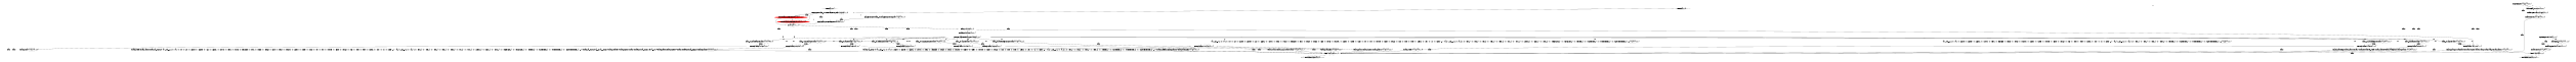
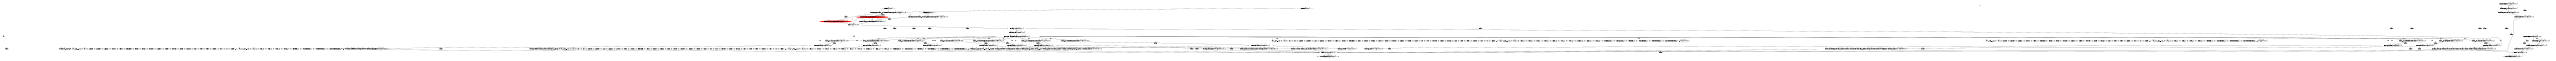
  digraph {
    node [fillcolor=white shape=ellipse style=filled]
    edge [style=bold]
    n1 [label="enterOuterAlt(_localctx,1)@@@11@@@['1', '1', '1']"]
    n2 [label="{setState(538)match(CAST)setState(539)match(T__0)setState(540)expression()setState(541)match(AS)setState(542)dataType()setState(543)match(T__1)}@@@12@@@['1', '1', '1']"]
    n3 [label="{exitRule()}@@@161@@@['0', '0', '1']"]
    n4 [label="{exitRule()}@@@24@@@['1', '1', '0']"]
    n5 [label="_localctx = new SubqueryExpressionContext(_localctx)@@@118@@@['0', '0', '1']"]
    n6 [fillcolor=lightgray label="return _localctx@@@164@@@['0', '0', '1']"]
    n7 [label="enterOuterAlt(_localctx,7)@@@119@@@['0', '0', '1']"]
    n8 [label="{setState(577)match(T__0)setState(578)query()setState(579)match(T__1)}@@@120@@@['0', '0', '1']"]
+   n9 [fillcolor=lightgray label="primaryExpression['0', '0', '1']" shape=diamond]
    n10 [label="PrimaryExpressionContext _localctx = new PrimaryExpressionContext(_ctx,getState())@@@3@@@['0', '0', '1']"]
    n11 [label="_localctx = new ConstantDefaultContext(_localctx)@@@44@@@['0', '0', '1']"]
    n12 [label="_localctx = new DereferenceContext(_localctx)@@@136@@@['0', '0', '1']"]
    n13 [label="_localctx = new ExtractContext(_localctx)@@@27@@@['0', '0', '1']"]
    n14 [label="_localctx = new ParenthesizedExpressionContext(_localctx)@@@143@@@['0', '0', '1']"]
    n15 [label="_localctx = new CastContext(_localctx)@@@10@@@['0', '0', '1']"]
    n16 [label="_localctx = new StarContext(_localctx)@@@58@@@['0', '0', '1']"]
    n17 [label="_localctx = new ColumnReferenceContext(_localctx)@@@129@@@['0', '0', '1']"]
    n18 [label="_localctx = new FunctionCallContext(_localctx)@@@75@@@['0', '0', '1']"]
    n19 [label="_localctx = new StarContext(_localctx)@@@51@@@['0', '0', '1']"]
    n20 [label="enterRule(_localctx,52,RULE_primaryExpression)@@@4@@@['0', '0', '1']"]
    n21 [label="enterOuterAlt(_localctx,3)@@@45@@@['0', '0', '1']"]
    n22 [label="{setState(552)constant()}@@@46@@@['0', '0', '1']"]
    n23 [label="int _la@@@5@@@['1', '1', '1']"]
    n24 [label="{setState(557)_la = _input.LA(1)if ((((_la) & ~0x3f) == 0 && ((1L << _la) & ((1L << ANALYZE) | (1L << ANALYZED) | (1L << CATALOGS) | (1L << COLUMNS) | (1L << DEBUG) | (1L << EXECUTABLE) | (1L << EXPLAIN) | (1L << FORMAT) | (1L << FUNCTIONS) | (1L << GRAPHVIZ) | (1L << MAPPED) | (1L << OPTIMIZED) | (1L << PARSED) | (1L << PHYSICAL) | (1L << PLAN) | (1L << RLIKE) | (1L << QUERY) | (1L << SCHEMAS) | (1L << SHOW) | (1L << SYS) | (1L << TABLES))) != 0) || ((((_la - 64)) & ~0x3f) == 0 && ((1L << (_la - 64)) & ((1L << (TEXT - 64)) | (1L << (TYPE - 64)) | (1L << (TYPES - 64)) | (1L << (VERIFY - 64)) | (1L << (IDENTIFIER - 64)) | (1L << (DIGIT_IDENTIFIER - 64)) | (1L << (QUOTED_IDENTIFIER - 64)) | (1L << (BACKQUOTED_IDENTIFIER - 64)))) != 0)) {{setState(554)qualifiedName()setState(555)match(DOT)}}setState(559)match(ASTERISK)}@@@60@@@['0', '0', '1']"]
    n25 [label="{setState(560)identifier()setState(561)match(T__0)setState(573)_la = _input.LA(1)if ((((_la) & ~0x3f) == 0 && ((1L << _la) & ((1L << T__0) | (1L << ALL) | (1L << ANALYZE) | (1L << ANALYZED) | (1L << CAST) | (1L << CATALOGS) | (1L << COLUMNS) | (1L << DEBUG) | (1L << DISTINCT) | (1L << EXECUTABLE) | (1L << EXISTS) | (1L << EXPLAIN) | (1L << EXTRACT) | (1L << FALSE) | (1L << FORMAT) | (1L << FUNCTIONS) | (1L << GRAPHVIZ) | (1L << MAPPED) | (1L << MATCH) | (1L << NOT) | (1L << NULL) | (1L << OPTIMIZED) | (1L << PARSED) | (1L << PHYSICAL) | (1L << PLAN) | (1L << RLIKE) | (1L << QUERY) | (1L << SCHEMAS) | (1L << SHOW) | (1L << SYS) | (1L << TABLES))) != 0) || ((((_la - 64)) & ~0x3f) == 0 && ((1L << (_la - 64)) & ((1L << (TEXT - 64)) | (1L << (TRUE - 64)) | (1L << (TYPE - 64)) | (1L << (TYPES - 64)) | (1L << (VERIFY - 64)) | (1L << (PLUS - 64)) | (1L << (MINUS - 64)) | (1L << (ASTERISK - 64)) | (1L << (PARAM - 64)) | (1L << (STRING - 64)) | (1L << (INTEGER_VALUE - 64)) | (1L << (DECIMAL_VALUE - 64)) | (1L << (IDENTIFIER - 64)) | (1L << (DIGIT_IDENTIFIER - 64)) | (1L << (QUOTED_IDENTIFIER - 64)) | (1L << (BACKQUOTED_IDENTIFIER - 64)))) != 0)) {{setState(563)_la = _input.LA(1)if (_la == ALL || _la == DISTINCT) {{setState(562)setQuantifier()}}setState(565)expression()setState(570)_errHandler.sync(this)_la = _input.LA(1)while (_la == T__2) {{{setState(566)match(T__2)setState(567)expression()}}setState(572)_errHandler.sync(this)_la = _input.LA(1)}}}setState(575)match(T__1)}@@@77@@@['0', '0', '1']"]
    n26 [label="setState(587)@@@7@@@['0', '0', '1']"]
    n27 [label="_errHandler.sync(this)@@@8@@@['0', '0', '1']"]
    n28 [label="_errHandler.reportError(this,re)@@@21@@@['1', '1', '0']"]
    n29 [label="_errHandler.recover(this,re)@@@22@@@['1', '1', '0']"]
    n30 [label="enterOuterAlt(_localctx,9)@@@137@@@['0', '0', '1']"]
    n31 [label="_localctx.exception = re@@@157@@@['0', '0', '1']"]
    n32 [label="_errHandler.reportError(this,re)@@@158@@@['0', '0', '1']"]
    n33 [label="_errHandler.recover(this,re)@@@159@@@['0', '0', '1']"]
    n34 [fillcolor=lightgray label="nonReserved['1', '0', '0']" shape=diamond]
    n35 [label="NonReservedContext _localctx = new NonReservedContext(_ctx,getState())@@@3@@@['1', '1', '0']"]
    n36 [fillcolor=red label="enterRule(_localctx,92,RULE_nonReserved)@@@4@@@['0', '1', '0']"]
    n37 [fillcolor=lightgray label="return _localctx@@@27@@@['1', '1', '0']"]
    n38 [fillcolor=red label="enterRule(_localctx,76,RULE_nonReserved)@@@4@@@['1', '0', '0']"]
    n39 [label="RecognitionException re@@@156@@@['0', '0', '1']" shape=diamond]
    n40 [fillcolor=lightgray label="nonReserved['0', '1', '0']" shape=diamond]
    n41 [label="{setState(553)match(ASTERISK)}@@@53@@@['0', '0', '1']"]
    n42 [label="enterOuterAlt(_localctx,2)@@@28@@@['0', '0', '1']"]
    n43 [label="{setState(545)match(EXTRACT)setState(546)match(T__0)setState(547)((ExtractContext)_localctx).field = identifier()setState(548)match(FROM)setState(549)valueExpression(0)setState(550)match(T__1)}@@@29@@@['0', '0', '1']"]
    n44 [label="getInterpreter().adaptivePredict(_input,83,_ctx)@@@9@@@['0', '0', '1']" shape=diamond]
    n45 [label="(((_la) & ~0x3f) == 0 && ((1L << _la) & ((1L << T__0) | (1L << ALL) | (1L << ANALYZE) | (1L << ANALYZED) | (1L << CAST) | (1L << CATALOGS) | (1L << COLUMNS) | (1L << DEBUG) | (1L << DISTINCT) | (1L << EXECUTABLE) | (1L << EXISTS) | (1L << EXPLAIN) | (1L << EXTRACT) | (1L << FALSE) | (1L << FORMAT) | (1L << FUNCTIONS) | (1L << GRAPHVIZ) | (1L << MAPPED) | (1L << MATCH) | (1L << NOT) | (1L << NULL) | (1L << OPTIMIZED) | (1L << PARSED) | (1L << PHYSICAL) | (1L << PLAN) | (1L << RLIKE) | (1L << QUERY) | (1L << SCHEMAS) | (1L << SHOW) | (1L << SYS) | (1L << TABLES))) != 0) || ((((_la - 64)) & ~0x3f) == 0 && ((1L << (_la - 64)) & ((1L << (TEXT - 64)) | (1L << (TRUE - 64)) | (1L << (TYPE - 64)) | (1L << (TYPES - 64)) | (1L << (VERIFY - 64)) | (1L << (PLUS - 64)) | (1L << (MINUS - 64)) | (1L << (ASTERISK - 64)) | (1L << (PARAM - 64)) | (1L << (STRING - 64)) | (1L << (INTEGER_VALUE - 64)) | (1L << (DECIMAL_VALUE - 64)) | (1L << (IDENTIFIER - 64)) | (1L << (DIGIT_IDENTIFIER - 64)) | (1L << (QUOTED_IDENTIFIER - 64)) | (1L << (BACKQUOTED_IDENTIFIER - 64)))) != 0)@@@84@@@['0', '0', '1']" shape=diamond]
    n46 [label="enterOuterAlt(_localctx,10)@@@144@@@['0', '0', '1']"]
    n47 [label="enterOuterAlt(_localctx,5)@@@59@@@['0', '0', '1']"]
    n48 [label="enterOuterAlt(_localctx,4)@@@52@@@['0', '0', '1']"]
    n49 [label="enterOuterAlt(_localctx,8)@@@130@@@['0', '0', '1']"]
    n50 [label="(((_la) & ~0x3f) == 0 && ((1L << _la) & ((1L << ANALYZE) | (1L << ANALYZED) | (1L << CATALOGS) | (1L << COLUMNS) | (1L << DEBUG) | (1L << EXECUTABLE) | (1L << EXPLAIN) | (1L << FORMAT) | (1L << FUNCTIONS) | (1L << GRAPHVIZ) | (1L << MAPPED) | (1L << OPTIMIZED) | (1L << PARSED) | (1L << PHYSICAL) | (1L << PLAN) | (1L << RLIKE) | (1L << QUERY) | (1L << SCHEMAS) | (1L << SHOW) | (1L << SYS) | (1L << TABLES))) != 0) || ((((_la - 64)) & ~0x3f) == 0 && ((1L << (_la - 64)) & ((1L << (TEXT - 64)) | (1L << (TYPE - 64)) | (1L << (TYPES - 64)) | (1L << (VERIFY - 64)) | (1L << (IDENTIFIER - 64)) | (1L << (DIGIT_IDENTIFIER - 64)) | (1L << (QUOTED_IDENTIFIER - 64)) | (1L << (BACKQUOTED_IDENTIFIER - 64)))) != 0)@@@63@@@['0', '0', '1']" shape=diamond]
    n51 [label="enterOuterAlt(_localctx,6)@@@76@@@['0', '0', '1']"]
    n52 [label="{setState(583)match(T__0)setState(584)expression()setState(585)match(T__1)}@@@145@@@['0', '0', '1']"]
    n53 [label="{setState(581)identifier()}@@@131@@@['0', '0', '1']"]
    n54 [label="RecognitionException re@@@19@@@['1', '1', '0']" shape=diamond]
    n55 [label="_localctx.exception = re@@@20@@@['1', '1', '0']"]
    n1 -> n2
    n2 -> n3
    n2 -> n4
    n3 -> n6
    n4 -> n37 [style=dotted]
    n5 -> n6 [label=_localctx style=solid]
    n5 -> n7
    n5 -> n7 [label=_localctx style=solid]
    n7 -> n8
    n8 -> n3
+   n9 -> n10
    n10 -> n5 [label=_localctx style=solid]
    n10 -> n11 [label=_localctx style=solid]
    n10 -> n12 [label=_localctx style=solid]
    n10 -> n13 [label=_localctx style=solid]
    n10 -> n14 [label=_localctx style=solid]
    n10 -> n15 [label=_localctx style=solid]
    n10 -> n16 [label=_localctx style=solid]
    n10 -> n17 [label=_localctx style=solid]
    n10 -> n18 [label=_localctx style=solid]
    n10 -> n19 [label=_localctx style=solid]
    n10 -> n20
    n10 -> n20 [label=_localctx style=solid]
    n11 -> n6 [label=_localctx style=solid]
    n11 -> n21 [label=_localctx style=solid]
    n11 -> n21
    n12 -> n6 [label=_localctx style=solid]
    n12 -> n30
    n12 -> n30 [label=_localctx style=solid]
    n13 -> n42 [label=_localctx style=solid]
    n13 -> n42
    n14 -> n6 [label=_localctx style=solid]
    n14 -> n46 [label=_localctx style=solid]
    n14 -> n46
    n15 -> n1
    n15 -> n1 [label=_localctx style=solid]
    n15 -> n6 [label=_localctx style=solid]
    n16 -> n6 [label=_localctx style=solid]
    n16 -> n47
    n16 -> n47 [label=_localctx style=solid]
    n17 -> n6 [label=_localctx style=solid]
    n17 -> n49 [label=_localctx style=solid]
    n17 -> n49
    n18 -> n6 [label=_localctx style=solid]
    n18 -> n51 [label=_localctx style=solid]
    n18 -> n51
    n19 -> n6 [label=_localctx style=solid]
    n19 -> n48 [label=_localctx style=solid]
    n19 -> n48
    n20 -> n23
    n21 -> n22
    n22 -> n3 [style=solid]
    n23 -> n24 [label=_la style=solid]
    n23 -> n25 [label=_la style=solid]
    n23 -> n26
    n24 -> n3
    n25 -> n3
    n26 -> n1
    n26 -> n27
    n27 -> n44
    n28 -> n29
    n29 -> n4
    n31 -> n32
    n32 -> n33
    n33 -> n3
    n34 -> n35
    n35 -> n1 [label=_localctx style=solid]
    n35 -> n10 [label=0 style=dashed]
    n35 -> n36
    n35 -> n36 [label=_localctx style=solid]
    n35 -> n37 [label=_localctx style=solid]
    n35 -> n38 [label=_localctx style=solid]
    n35 -> n38
    n36 -> n23
    n38 -> n20 [label=0 style=dashed]
    n38 -> n23
    n38 -> n36 [label=0 style=dashed]
    n39 -> n31
    n39 -> n31 [label=true style=dotted]
    n39 -> n33 [label=_localctx style=dotted]
    n39 -> n40 [label=true style=dotted]
    n40 -> n35
    n41 -> n3
    n42 -> n43
    n43 -> n3
    n43 -> n6 [label=_localctx style=solid]
    n44 -> n1 [label=true style=dotted]
    n44 -> n5
    n44 -> n5 [label=true style=dotted]
    n44 -> n7 [label=true style=dotted]
    n44 -> n11
    n44 -> n11 [label=true style=dotted]
    n44 -> n12
    n44 -> n12 [label=true style=dotted]
    n44 -> n13 [label=true style=dotted]
    n44 -> n13
    n44 -> n14 [label=true style=dotted]
    n44 -> n14
    n44 -> n15
    n44 -> n15 [label=true style=dotted]
    n44 -> n16 [label=true style=dotted]
    n44 -> n16
    n44 -> n17 [label=true style=dotted]
    n44 -> n17
    n44 -> n18
    n44 -> n18 [label=true style=dotted]
    n44 -> n19 [label=true style=dotted]
    n44 -> n19
    n44 -> n21 [label=true style=dotted]
    n44 -> n30 [label=true style=dotted]
    n44 -> n42 [label=true style=dotted]
    n44 -> n45 [label=true style=dotted]
    n44 -> n46 [label=true style=dotted]
    n44 -> n47 [label=true style=dotted]
    n44 -> n48 [label=true style=dotted]
    n44 -> n49 [label=true style=dotted]
    n44 -> n50 [label=true style=dotted]
    n44 -> n51 [label=true style=dotted]
    n46 -> n52
    n47 -> n24
    n48 -> n41
    n49 -> n53
    n51 -> n25
    n52 -> n3
    n53 -> n3
    n54 -> n28 [label=localctx style=dotted]
    n54 -> n29 [label=_localctx style=dotted]
    n54 -> n55 [label=true style=dotted]
    n54 -> n55
    n55 -> n28
  }
